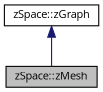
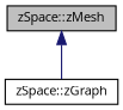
  digraph {
    fontname="Open Sans"
    node [color=black fontname="Open Sans" fontsize=10 shape=record style=filled]
    n1 [fillcolor=grey75 fontcolor=black height=0.2 label="zSpace::zMesh" width=0.4]
    n2 [fillcolor=white height=0.2 label="zSpace::zGraph" width=0.4]
-   n2 -> n1 [color=midnightblue dir=back fontname="Open Sans" fontsize=10 labelfontname=Helvetica labelfontsize=10 style=solid]
+   n1 -> n2 [color=midnightblue dir=back fontname="Open Sans" fontsize=10 labelfontname=Helvetica labelfontsize=10 style=solid]
  }
